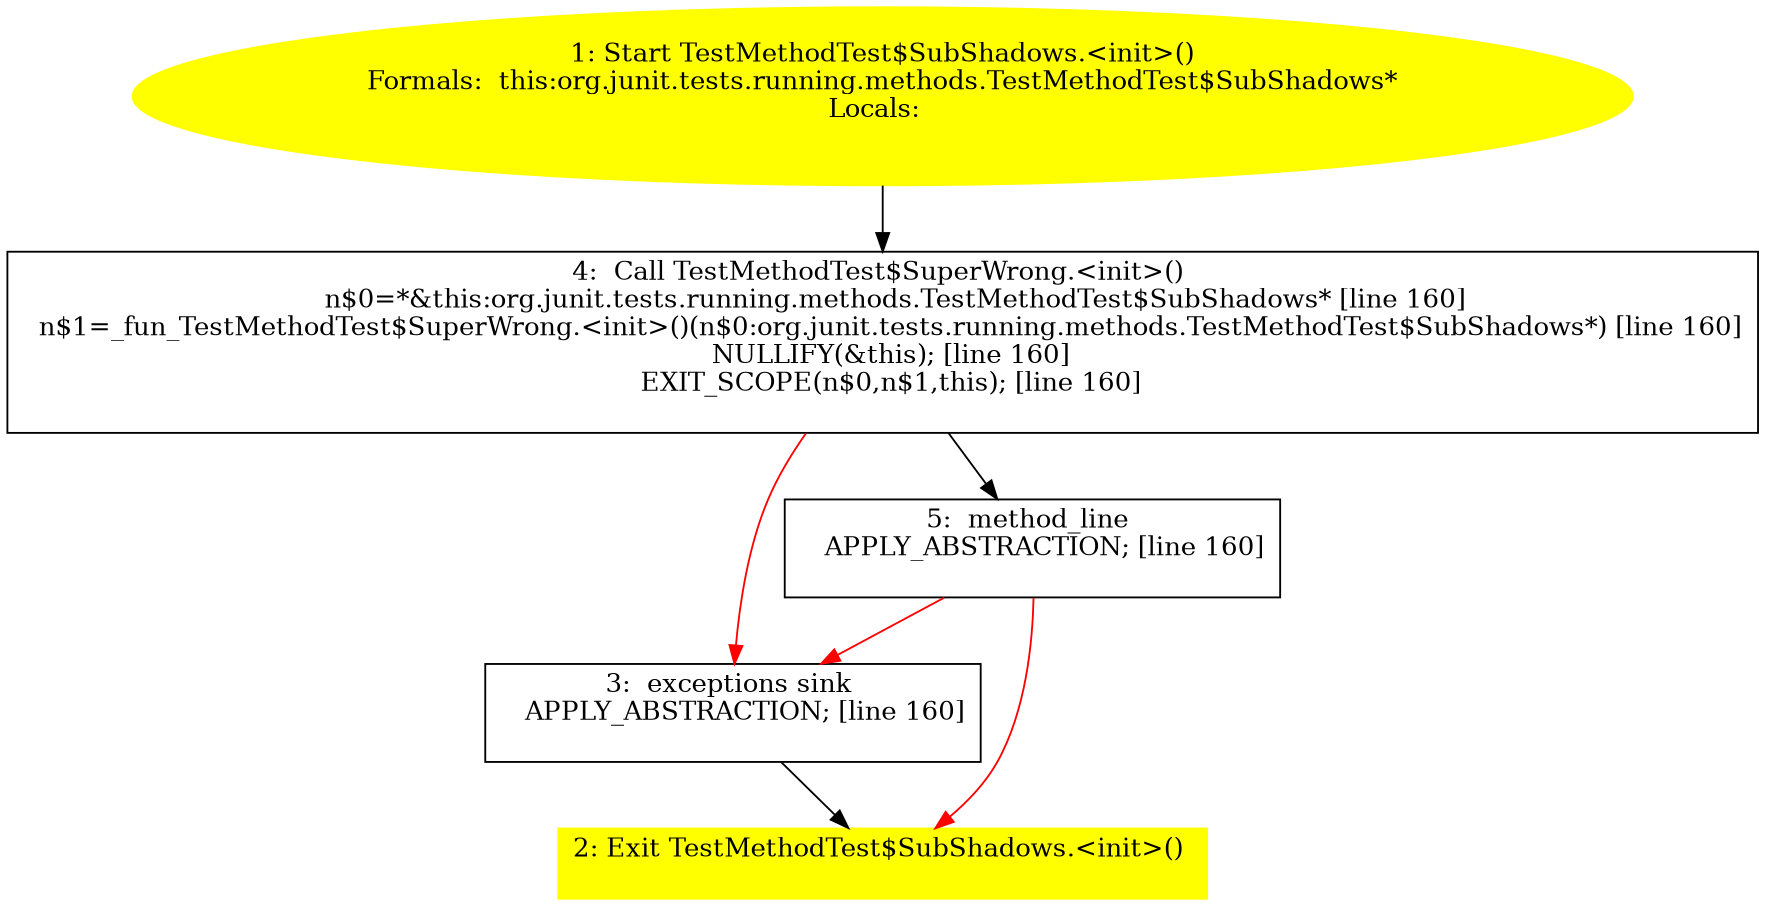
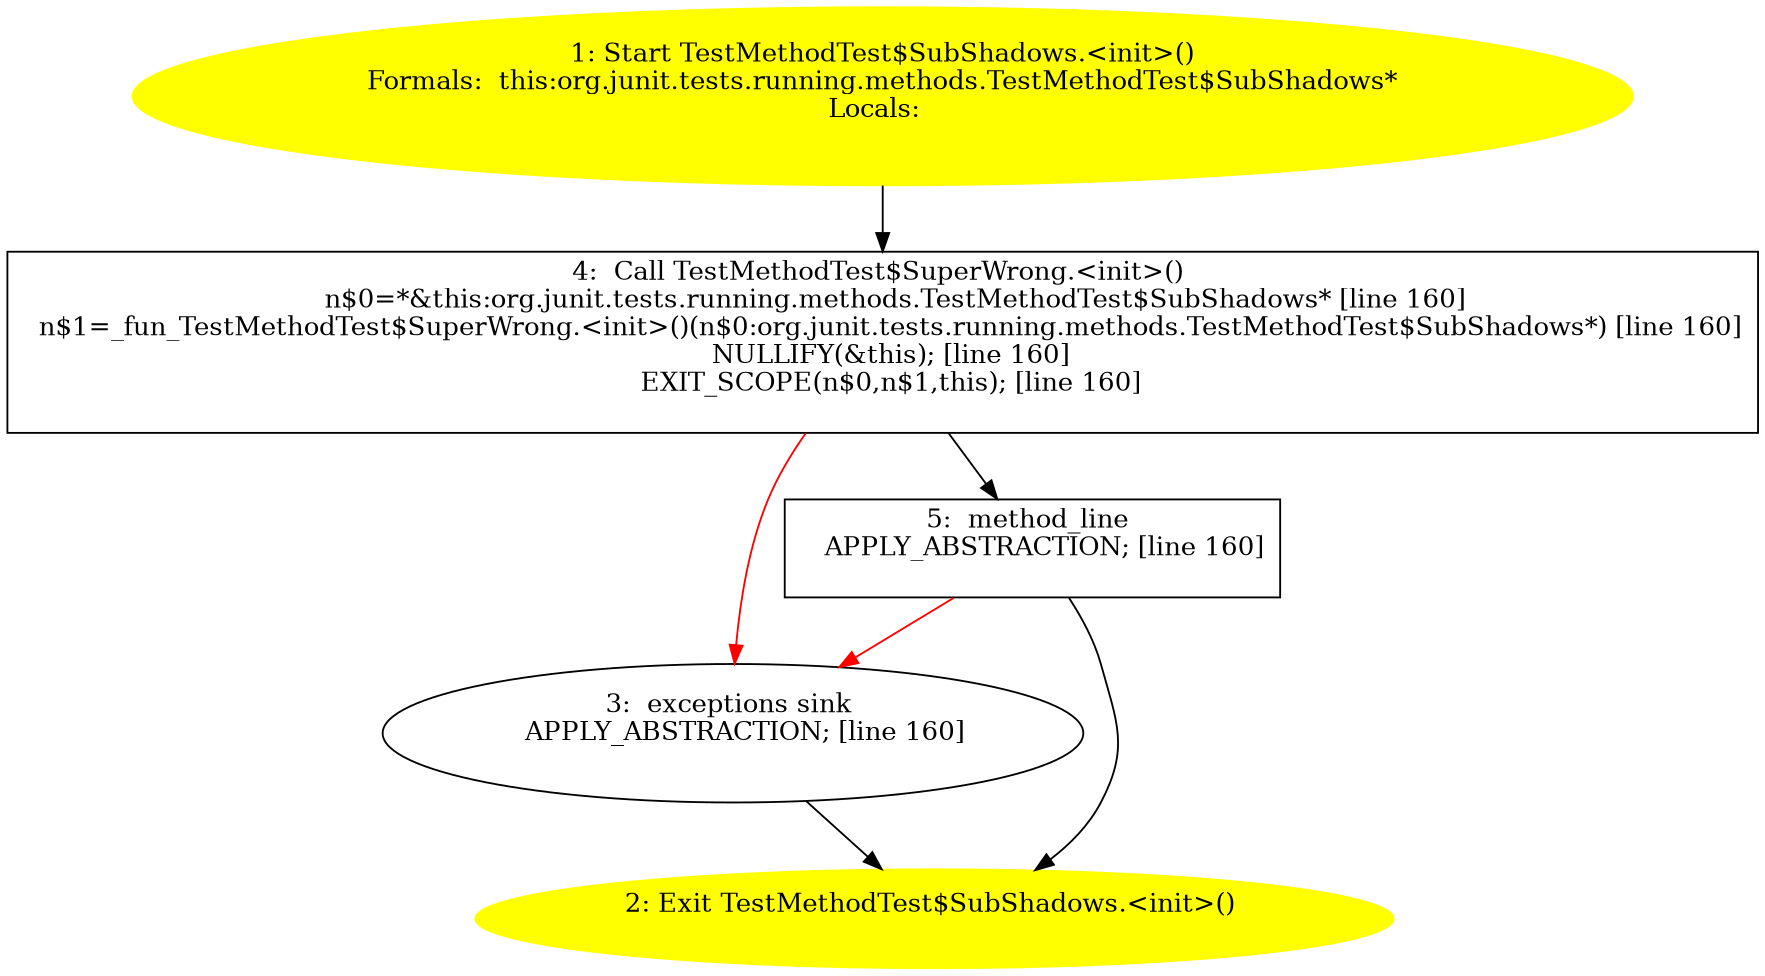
  digraph {
    node [shape=box]
    n1 [color=yellow label="1: Start TestMethodTest$SubShadows.<init>()\nFormals:  this:org.junit.tests.running.methods.TestMethodTest$SubShadows*\nLocals:  \n  " style=filled shape=""]
    n2 [label="4:  Call TestMethodTest$SuperWrong.<init>() \n   n$0=*&this:org.junit.tests.running.methods.TestMethodTest$SubShadows* [line 160]\n  n$1=_fun_TestMethodTest$SuperWrong.<init>()(n$0:org.junit.tests.running.methods.TestMethodTest$SubShadows*) [line 160]\n  NULLIFY(&this); [line 160]\n  EXIT_SCOPE(n$0,n$1,this); [line 160]\n "]
-   n3 [label="3:  exceptions sink \n   APPLY_ABSTRACTION; [line 160]\n "]
+   n3 [label="3:  exceptions sink \n   APPLY_ABSTRACTION; [line 160]\n " shape=ellipse]
    n4 [label="5:  method_line \n   APPLY_ABSTRACTION; [line 160]\n "]
-   n5 [color=yellow label="2: Exit TestMethodTest$SubShadows.<init>() \n  " style=filled]
+   n5 [color=yellow label="2: Exit TestMethodTest$SubShadows.<init>() \n  " style=filled shape=""]
    n1 -> n2
    n2 -> n3 [color=red]
    n2 -> n4
    n3 -> n5
    n4 -> n3 [color=red]
-   n4 -> n5 [color=red]
+   n4 -> n5
  }
